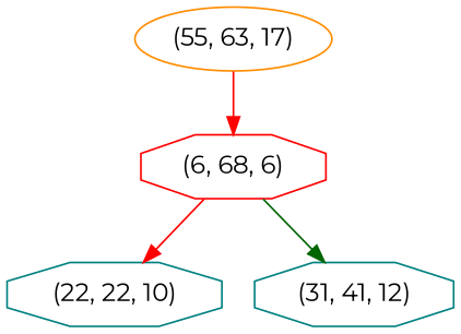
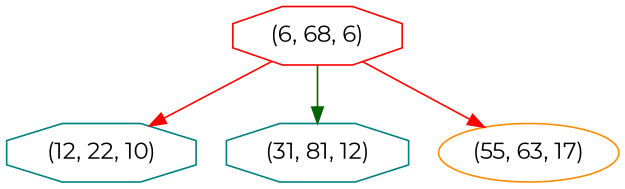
  digraph {
    fontname=Montserrat
    node [color=teal fontname=Montserrat shape=octagon]
    edge [color=red fontname=Montserrat]
    "(6, 68, 6)" [color=red]
-   "(12, 22, 10)" [label="(22, 22, 10)"]
-   "(31, 41, 12)"
+   "(12, 22, 10)"
+   "(31, 41, 12)" [label="(31, 81, 12)"]
    n4 [color=darkorange label="(55, 63, 17)" shape=ellipse]
    "(6, 68, 6)" -> "(12, 22, 10)"
    "(6, 68, 6)" -> "(31, 41, 12)" [color=darkgreen]
-   n4 -> "(6, 68, 6)"
+   "(6, 68, 6)" -> n4
  }
